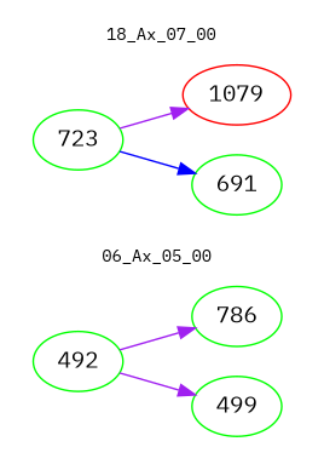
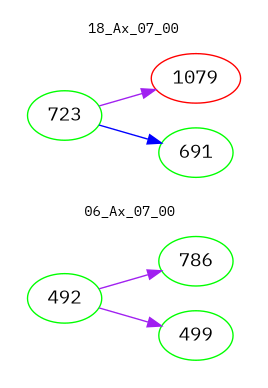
  digraph {
    fontname="IBM Plex Mono"
    rankdir=LR
    node [color=green fontname="IBM Plex Mono"]
    edge [color=purple fontname="IBM Plex Mono"]
    n1 [label=492]
    n2 [label=499]
    n3 [label=786]
    n4 [label=723]
    n5 [label=691]
    n6 [color=red label=1079]
    subgraph cluster_1 {
      color=white
      fontsize=10
-     label="06_Ax_05_00"
+     label="06_Ax_07_00"
      n1
      n2
      n3
    }
    subgraph cluster_2 {
      color=white
      fontsize=10
      label="18_Ax_07_00"
      n4
      n5
      n6
    }
    n1 -> n2
    n1 -> n3
    n4 -> n5 [color=blue]
    n4 -> n6
  }
